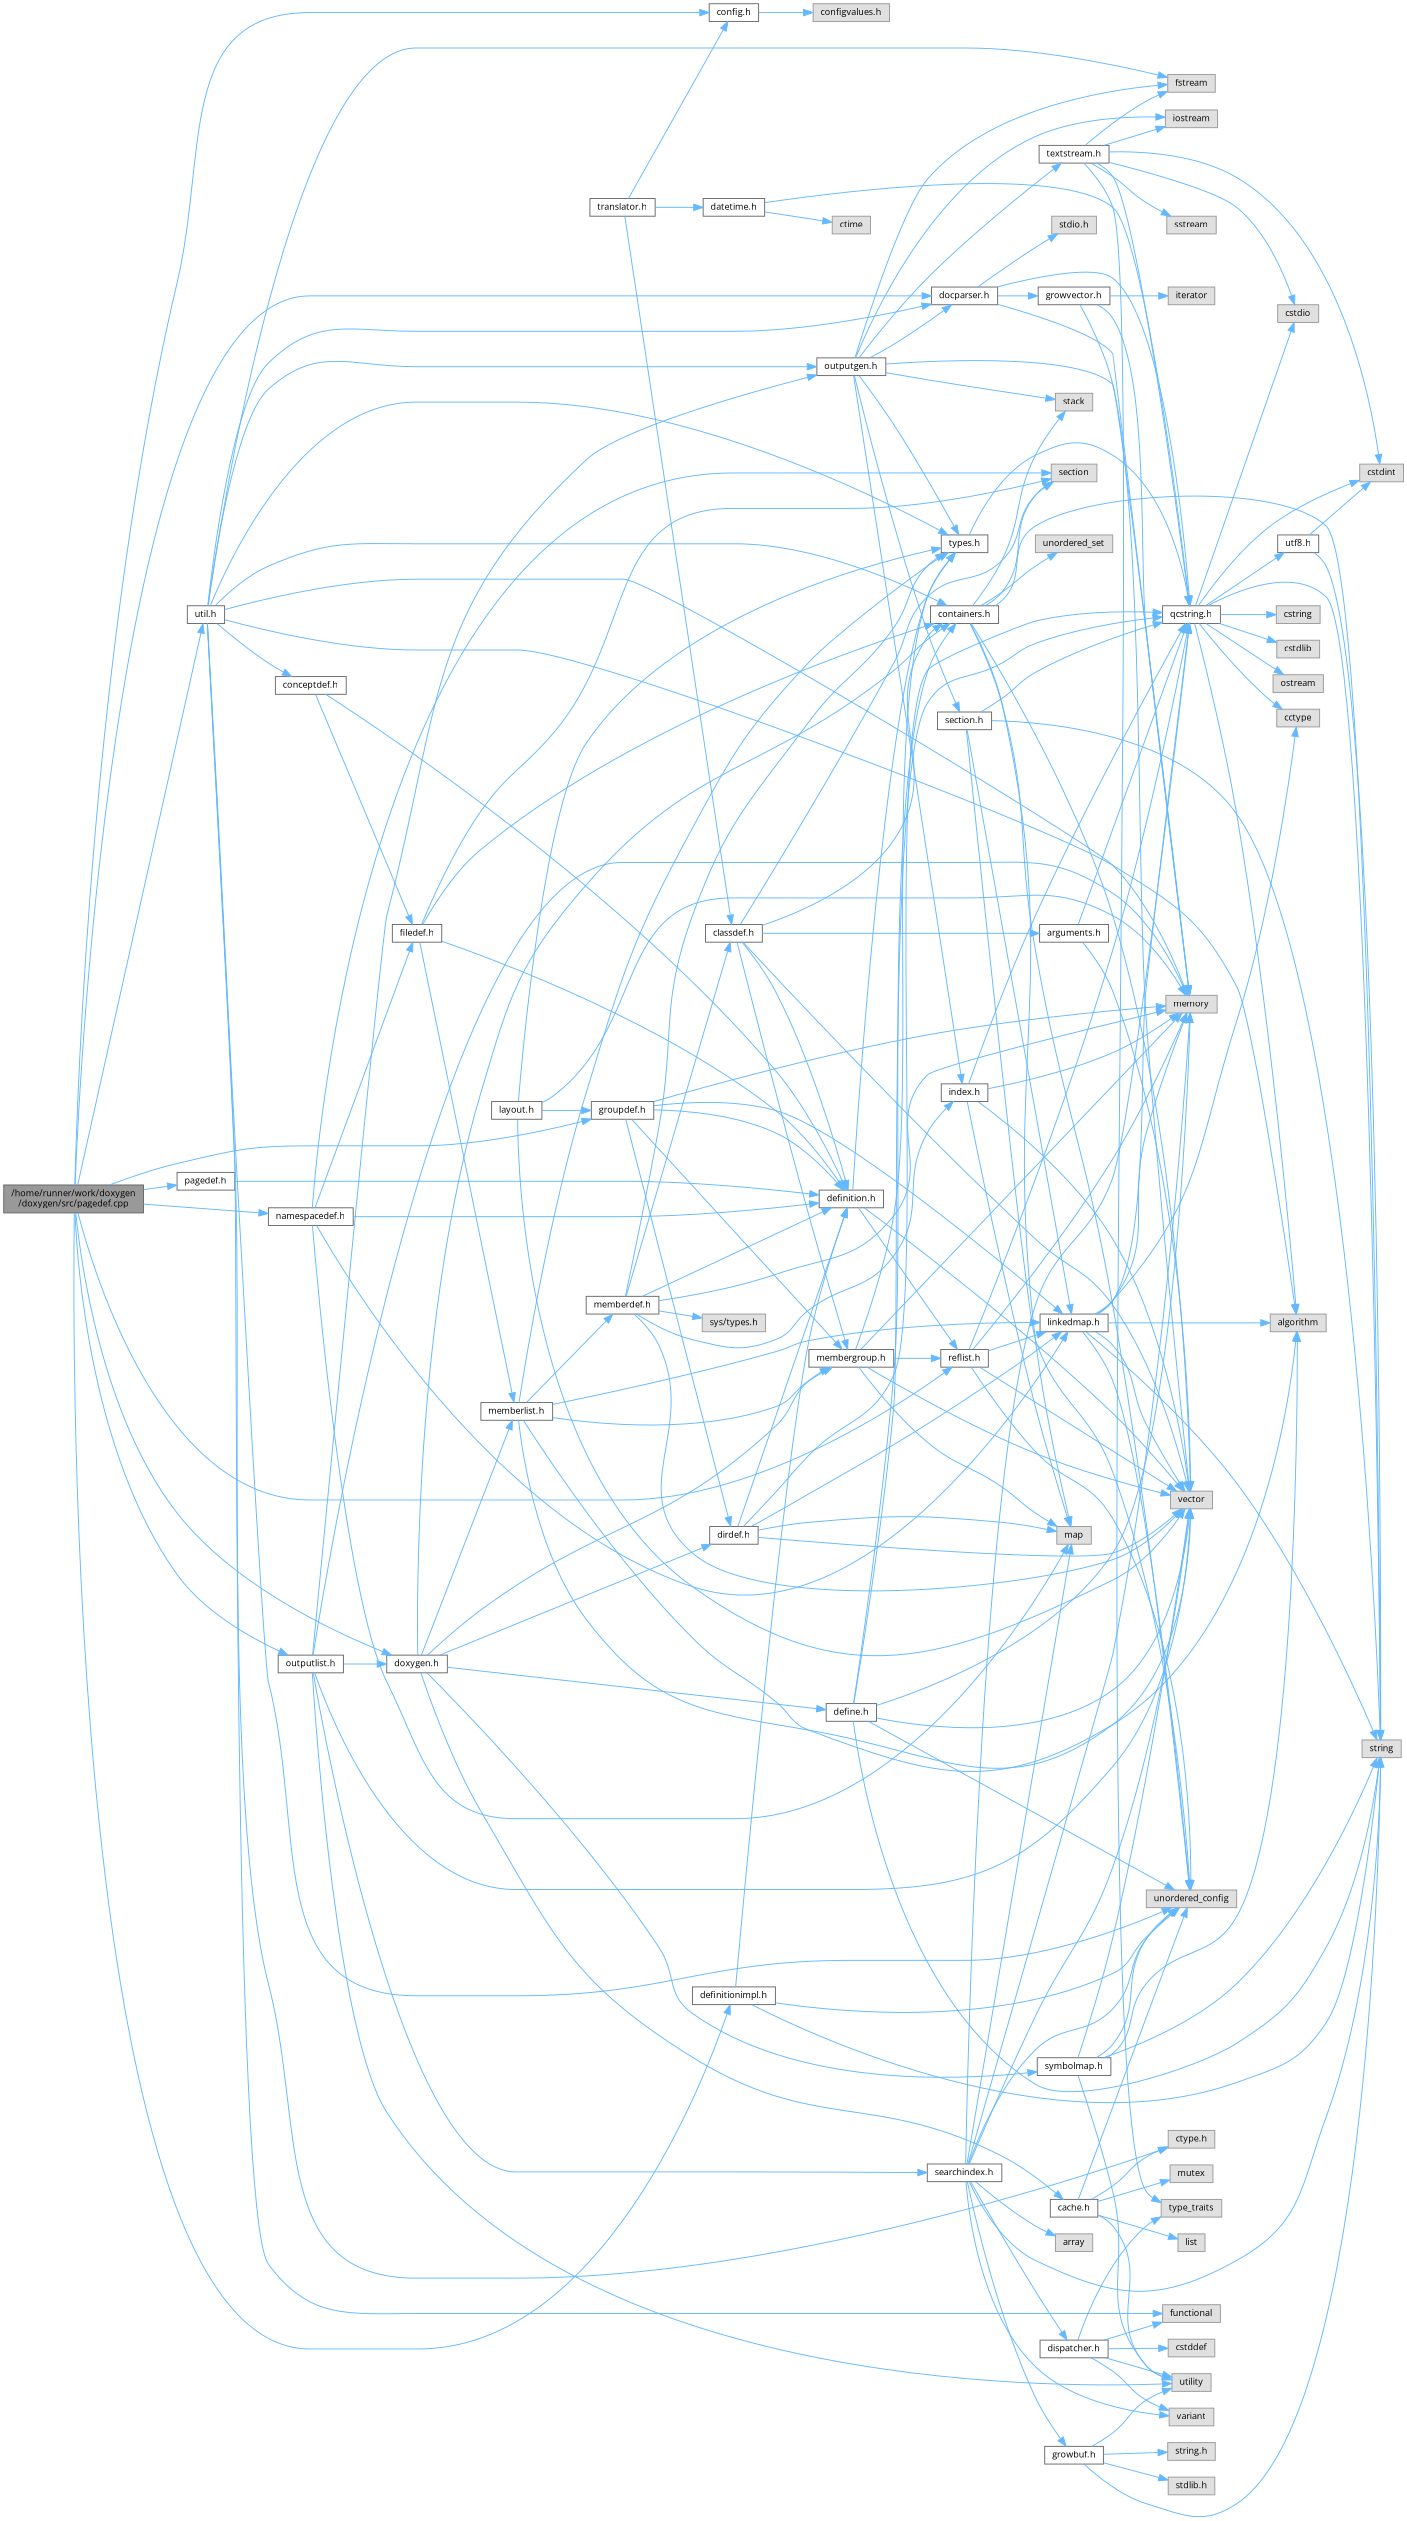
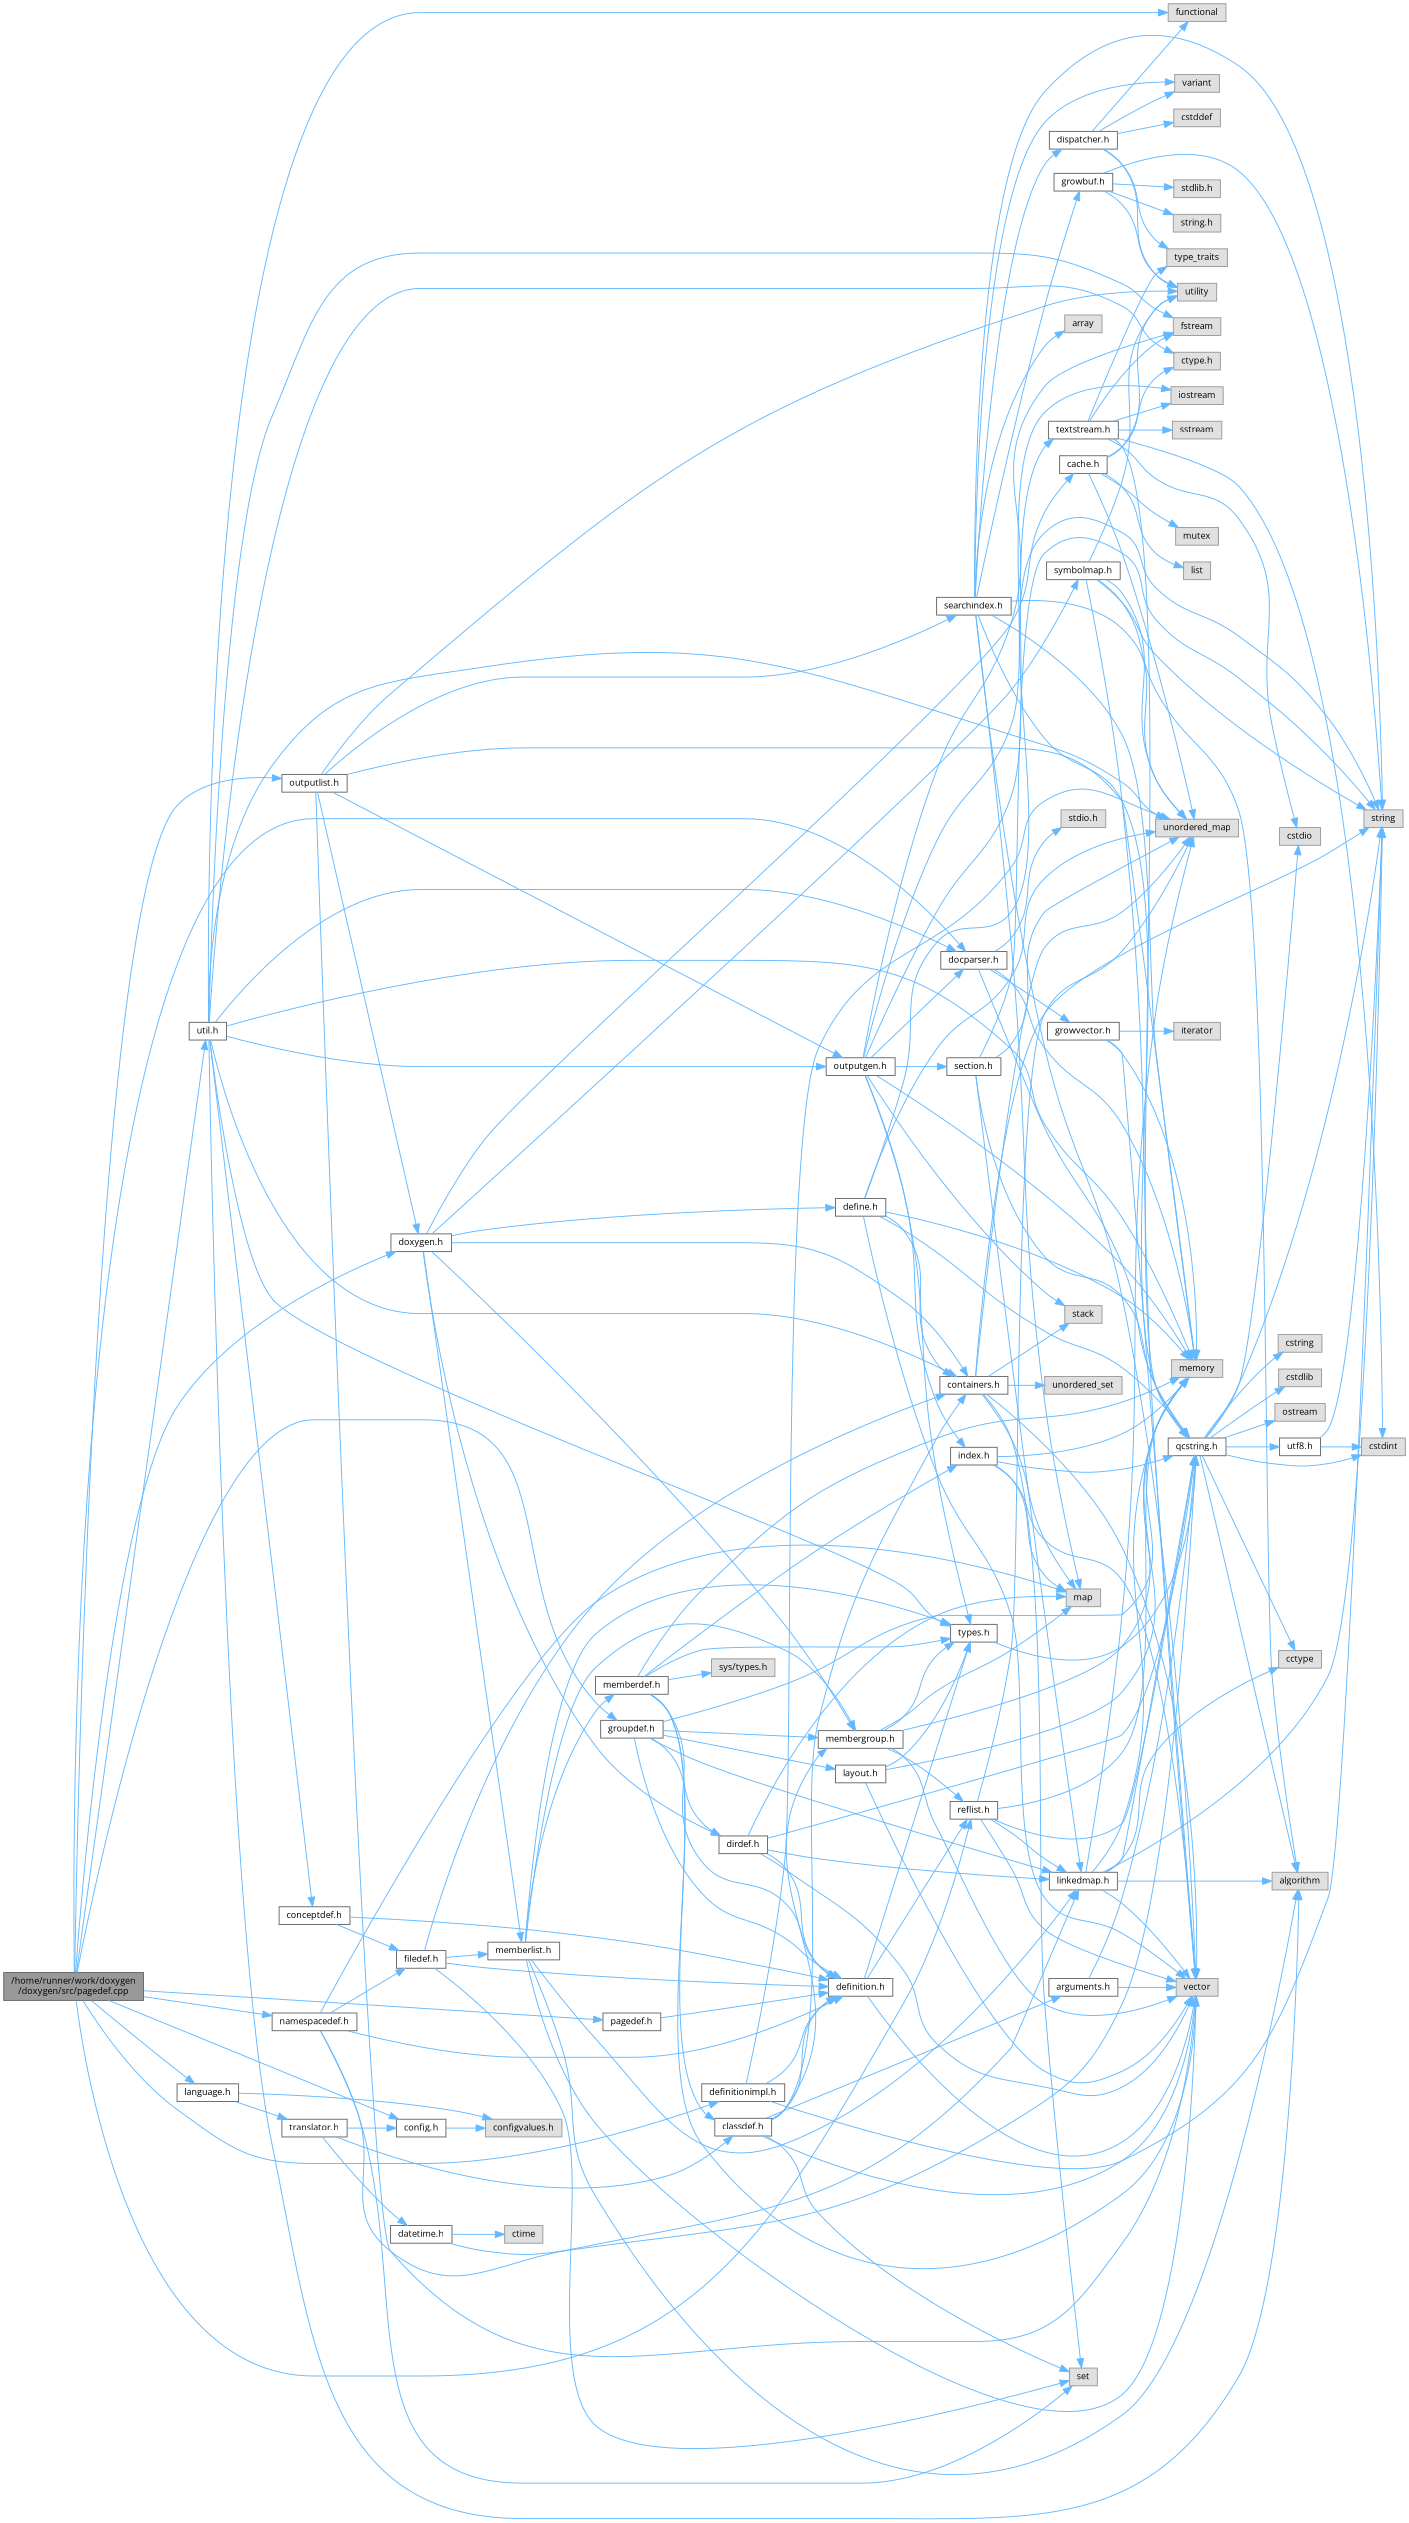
  digraph {
    fontname="Open Sans"
    rankdir=LR
    node [color=grey40 fillcolor=white fontname="Open Sans" fontsize=10 shape=box style=filled]
    edge [color=steelblue1 fontname="Open Sans" fontsize=10 labelfontname=Helvetica labelfontsize=10 style=solid]
    n1 [color=gray40 fillcolor=grey60 fontcolor=black height=0.2 label="/home/runner/work/doxygen\l/doxygen/src/pagedef.cpp" width=0.4]
    n2 [height=0.2 label="pagedef.h" width=0.4]
    n3 [height=0.2 label="reflist.h" width=0.4]
    n4 [height=0.2 label="groupdef.h" width=0.4]
    n5 [height=0.2 label="docparser.h" width=0.4]
    n6 [height=0.2 label="config.h" width=0.4]
    n7 [height=0.2 label="util.h" width=0.4]
    n8 [height=0.2 label="outputlist.h" width=0.4]
    n9 [height=0.2 label="doxygen.h" width=0.4]
+   n10 [height=0.2 label="language.h" width=0.4]
    n11 [height=0.2 label="namespacedef.h" width=0.4]
    n12 [height=0.2 label="definitionimpl.h" width=0.4]
    n13 [height=0.2 label="definition.h" width=0.4]
    n14 [color=grey60 fillcolor="#E0E0E0" height=0.2 label=vector width=0.4]
    n15 [height=0.2 label="qcstring.h" width=0.4]
-   n16 [color=grey60 fillcolor="#E0E0E0" height=0.2 label=unordered_config width=0.4]
+   n16 [color=grey60 fillcolor="#E0E0E0" height=0.2 label=unordered_map width=0.4]
    n17 [color=grey60 fillcolor="#E0E0E0" height=0.2 label=memory width=0.4]
    n18 [height=0.2 label="linkedmap.h" width=0.4]
    n19 [height=0.2 label="dirdef.h" width=0.4]
    n20 [height=0.2 label="layout.h" width=0.4]
    n21 [height=0.2 label="membergroup.h" width=0.4]
    n22 [color=grey60 fillcolor="#E0E0E0" height=0.2 label="stdio.h" width=0.4]
    n23 [height=0.2 label="growvector.h" width=0.4]
    n24 [color=grey60 fillcolor="#E0E0E0" height=0.2 label="configvalues.h" width=0.4]
    n25 [height=0.2 label="types.h" width=0.4]
    n26 [color=grey60 fillcolor="#E0E0E0" height=0.2 label=algorithm width=0.4]
    n27 [color=grey60 fillcolor="#E0E0E0" height=0.2 label=functional width=0.4]
    n28 [color=grey60 fillcolor="#E0E0E0" height=0.2 label=fstream width=0.4]
    n29 [color=grey60 fillcolor="#E0E0E0" height=0.2 label="ctype.h" width=0.4]
    n30 [height=0.2 label="containers.h" width=0.4]
    n31 [height=0.2 label="outputgen.h" width=0.4]
    n32 [height=0.2 label="conceptdef.h" width=0.4]
    n33 [color=grey60 fillcolor="#E0E0E0" height=0.2 label=utility width=0.4]
    n34 [height=0.2 label="searchindex.h" width=0.4]
    n35 [height=0.2 label="memberlist.h" width=0.4]
    n36 [height=0.2 label="define.h" width=0.4]
    n37 [height=0.2 label="cache.h" width=0.4]
    n38 [height=0.2 label="symbolmap.h" width=0.4]
    n39 [height=0.2 label="translator.h" width=0.4]
    n40 [color=grey60 fillcolor="#E0E0E0" height=0.2 label=map width=0.4]
-   n41 [color=grey60 fillcolor="#E0E0E0" height=0.2 label=section width=0.4]
+   n41 [color=grey60 fillcolor="#E0E0E0" height=0.2 label=set width=0.4]
    n42 [height=0.2 label="filedef.h" width=0.4]
    n43 [color=grey60 fillcolor="#E0E0E0" height=0.2 label=string width=0.4]
    n44 [color=grey60 fillcolor="#E0E0E0" height=0.2 label=cctype width=0.4]
    n45 [color=grey60 fillcolor="#E0E0E0" height=0.2 label=cstring width=0.4]
    n46 [color=grey60 fillcolor="#E0E0E0" height=0.2 label=cstdio width=0.4]
    n47 [color=grey60 fillcolor="#E0E0E0" height=0.2 label=cstdlib width=0.4]
    n48 [color=grey60 fillcolor="#E0E0E0" height=0.2 label=cstdint width=0.4]
    n49 [color=grey60 fillcolor="#E0E0E0" height=0.2 label=ostream width=0.4]
    n50 [height=0.2 label="utf8.h" width=0.4]
    n51 [color=grey60 fillcolor="#E0E0E0" height=0.2 label=iterator width=0.4]
    n52 [color=grey60 fillcolor="#E0E0E0" height=0.2 label=unordered_set width=0.4]
    n53 [color=grey60 fillcolor="#E0E0E0" height=0.2 label=stack width=0.4]
    n54 [color=grey60 fillcolor="#E0E0E0" height=0.2 label=iostream width=0.4]
    n55 [height=0.2 label="index.h" width=0.4]
    n56 [height=0.2 label="section.h" width=0.4]
    n57 [height=0.2 label="textstream.h" width=0.4]
    n58 [color=grey60 fillcolor="#E0E0E0" height=0.2 label=sstream width=0.4]
    n59 [color=grey60 fillcolor="#E0E0E0" height=0.2 label=type_traits width=0.4]
    n60 [height=0.2 label="memberdef.h" width=0.4]
    n61 [color=grey60 fillcolor="#E0E0E0" height=0.2 label="sys/types.h" width=0.4]
    n62 [height=0.2 label="classdef.h" width=0.4]
    n63 [height=0.2 label="arguments.h" width=0.4]
    n64 [color=grey60 fillcolor="#E0E0E0" height=0.2 label=array width=0.4]
    n65 [color=grey60 fillcolor="#E0E0E0" height=0.2 label=variant width=0.4]
    n66 [height=0.2 label="growbuf.h" width=0.4]
    n67 [height=0.2 label="dispatcher.h" width=0.4]
    n68 [color=grey60 fillcolor="#E0E0E0" height=0.2 label="stdlib.h" width=0.4]
    n69 [color=grey60 fillcolor="#E0E0E0" height=0.2 label="string.h" width=0.4]
    n70 [color=grey60 fillcolor="#E0E0E0" height=0.2 label=cstddef width=0.4]
    n71 [color=grey60 fillcolor="#E0E0E0" height=0.2 label=list width=0.4]
    n72 [color=grey60 fillcolor="#E0E0E0" height=0.2 label=mutex width=0.4]
    n73 [height=0.2 label="datetime.h" width=0.4]
    n74 [color=grey60 fillcolor="#E0E0E0" height=0.2 label=ctime width=0.4]
    n1 -> n2
    n1 -> n3
    n1 -> n4
    n1 -> n5
    n1 -> n6
    n1 -> n7
    n1 -> n8
    n1 -> n9
+   n1 -> n10
    n1 -> n11
    n1 -> n12
    n2 -> n13
    n3 -> n14
    n3 -> n15
    n3 -> n16
    n3 -> n17
    n3 -> n18
    n4 -> n13
    n4 -> n17
    n4 -> n18
    n4 -> n19
-   n20 -> n4
+   n4 -> n20
    n4 -> n21
    n5 -> n15
    n5 -> n17
    n5 -> n22
    n5 -> n23
    n6 -> n24
    n7 -> n5
    n7 -> n16
    n7 -> n17
    n7 -> n25
    n7 -> n26
    n7 -> n27
    n7 -> n28
    n7 -> n29
    n7 -> n30
    n7 -> n31
    n7 -> n32
    n8 -> n9
    n8 -> n14
    n8 -> n17
    n8 -> n31
    n8 -> n33
    n8 -> n34
    n9 -> n19
    n9 -> n21
    n9 -> n30
    n9 -> n35
    n9 -> n36
    n9 -> n37
    n9 -> n38
+   n10 -> n24
+   n10 -> n39
    n11 -> n13
    n11 -> n18
    n11 -> n40
    n11 -> n41
    n11 -> n42
    n12 -> n13
    n12 -> n16
    n12 -> n43
    n13 -> n3
    n13 -> n14
    n13 -> n25
    n15 -> n26
    n15 -> n43
    n15 -> n44
    n15 -> n45
    n15 -> n46
    n15 -> n47
    n15 -> n48
    n15 -> n49
    n15 -> n50
    n18 -> n14
    n18 -> n15
    n18 -> n16
    n18 -> n17
    n18 -> n26
    n18 -> n43
    n18 -> n44
    n19 -> n13
    n19 -> n14
    n19 -> n15
    n19 -> n18
    n19 -> n40
    n20 -> n14
    n20 -> n17
    n20 -> n25
    n21 -> n3
    n21 -> n14
    n21 -> n17
    n21 -> n25
    n21 -> n40
    n23 -> n14
    n23 -> n17
    n23 -> n51
    n25 -> n15
    n30 -> n14
    n30 -> n16
    n30 -> n40
    n30 -> n41
    n30 -> n43
    n30 -> n52
    n30 -> n53
    n31 -> n5
    n31 -> n17
    n31 -> n25
    n31 -> n28
    n31 -> n53
    n31 -> n54
    n31 -> n55
    n31 -> n56
    n31 -> n57
    n32 -> n13
    n32 -> n42
    n34 -> n14
    n34 -> n15
    n34 -> n16
    n34 -> n17
    n34 -> n40
    n34 -> n43
    n34 -> n64
    n34 -> n65
    n34 -> n66
    n34 -> n67
    n35 -> n14
    n35 -> n18
    n35 -> n21
    n35 -> n25
    n35 -> n26
    n35 -> n60
    n36 -> n14
    n36 -> n15
    n36 -> n16
    n36 -> n17
    n36 -> n30
    n36 -> n43
    n37 -> n16
    n37 -> n29
    n37 -> n33
    n37 -> n71
    n37 -> n72
    n38 -> n14
    n38 -> n16
    n38 -> n26
    n38 -> n33
    n38 -> n43
    n39 -> n6
    n39 -> n62
    n39 -> n73
    n42 -> n13
    n42 -> n30
    n42 -> n35
    n42 -> n41
    n50 -> n43
    n50 -> n48
    n55 -> n14
    n55 -> n15
    n55 -> n17
    n55 -> n40
    n56 -> n15
    n56 -> n16
    n56 -> n18
    n56 -> n43
    n57 -> n15
    n57 -> n28
    n57 -> n46
    n57 -> n48
    n57 -> n54
    n57 -> n58
    n57 -> n59
    n60 -> n13
    n60 -> n14
    n60 -> n17
    n60 -> n25
    n60 -> n55
    n60 -> n61
    n60 -> n62
    n62 -> n13
    n62 -> n14
    n62 -> n21
    n62 -> n30
    n62 -> n41
    n62 -> n63
    n63 -> n14
    n63 -> n15
    n66 -> n33
    n66 -> n43
    n66 -> n68
    n66 -> n69
    n67 -> n27
    n67 -> n33
    n67 -> n59
    n67 -> n65
    n67 -> n70
    n73 -> n15
    n73 -> n74
  }
